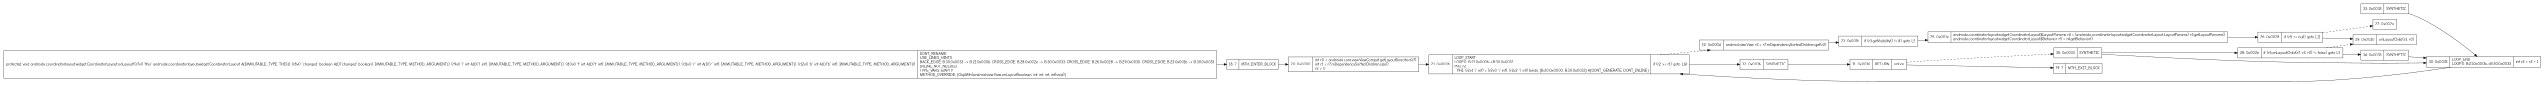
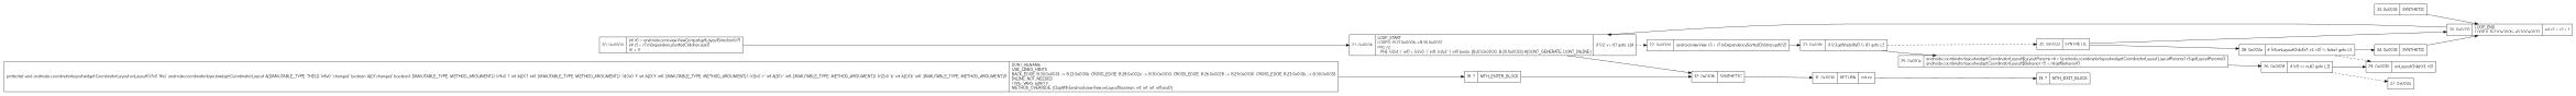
  digraph {
    fontname="Comic Neue"
    rankdir=LR
    node [fontname="Comic Neue" shape=record]
    edge [fontname="Comic Neue"]
    n1 [label="{18\:\ ?|MTH_ENTER_BLOCK\l}"]
    n2 [label="{20\:\ 0x0000|int r0 = androidx.core.view.ViewCompat.getLayoutDirection(r7)\lint r1 = r7.mDependencySortedChildren.size()\lr2 = 0\l}"]
    n3 [label="{21\:\ 0x000b|LOOP_START\lLOOP:0: B:21:0x000b\-\>B:30:0x0033\lPHI: r2 \l  PHI: (r2v1 'i' int) = (r2v0 'i' int), (r2v2 'i' int) binds: [B:20:0x0000, B:30:0x0033] A[DONT_GENERATE, DONT_INLINE]\l|if (r2 \>= r1) goto L14\l}"]
    n4 [label="{22\:\ 0x000d|android.view.View r3 = r7.mDependencySortedChildren.get(r2)\l}"]
    n5 [label="{32\:\ 0x0036|SYNTHETIC\l}"]
    n6 [label="{23\:\ 0x001b|if (r3.getVisibility() != 8) goto L5\l}"]
    n7 [label="{31\:\ 0x0036|RETURN\l|return\l}"]
    n8 [label="{25\:\ 0x001e|androidx.coordinatorlayout.widget.CoordinatorLayout$LayoutParams r4 = (androidx.coordinatorlayout.widget.CoordinatorLayout.LayoutParams) r3.getLayoutParams()\landroidx.coordinatorlayout.widget.CoordinatorLayout$Behavior r5 = r4.getBehavior()\l}"]
    n9 [label="{35\:\ 0x0033|SYNTHETIC\l}"]
    n10 [label="{26\:\ 0x0028|if (r5 == null) goto L11\l}"]
    n11 [label="{28\:\ 0x002e|if (r5.onLayoutChild(r7, r3, r0) != false) goto L9\l}"]
    n12 [label="{30\:\ 0x0033|LOOP_END\lLOOP:0: B:21:0x000b\-\>B:30:0x0033\l|int r2 = r2 + 1\l}"]
    n13 [label="{27\:\ 0x002a}"]
    n14 [label="{29\:\ 0x0030|onLayoutChild(r3, r0)\l}"]
    n15 [label="{34\:\ 0x0033|SYNTHETIC\l}"]
    n16 [label="{33\:\ 0x0033|SYNTHETIC\l}"]
    n17 [label="{19\:\ ?|MTH_EXIT_BLOCK\l}"]
    n18 [label="{protected void androidx.coordinatorlayout.widget.CoordinatorLayout.onLayout((r7v0 'this' androidx.coordinatorlayout.widget.CoordinatorLayout A[IMMUTABLE_TYPE, THIS]), (r8v0 'changed' boolean A[D('changed' boolean), IMMUTABLE_TYPE, METHOD_ARGUMENT]), (r9v0 'l' int A[D('l' int), IMMUTABLE_TYPE, METHOD_ARGUMENT]), (r10v0 't' int A[D('t' int), IMMUTABLE_TYPE, METHOD_ARGUMENT]), (r11v0 'r' int A[D('r' int), IMMUTABLE_TYPE, METHOD_ARGUMENT]), (r12v0 'b' int A[D('b' int), IMMUTABLE_TYPE, METHOD_ARGUMENT]))  | DONT_RENAME\lUSE_LINES_HINTS\lBACK_EDGE: B:30:0x0033 \-\> B:21:0x000b, CROSS_EDGE: B:28:0x002e \-\> B:30:0x0033, CROSS_EDGE: B:26:0x0028 \-\> B:29:0x0030, CROSS_EDGE: B:23:0x001b \-\> B:30:0x0033\lINLINE_NOT_NEEDED\lTYPE_VARS: EMPTY\lMETHOD_OVERRIDE: [ClspMth\{android.view.View.onLayout(boolean, int, int, int, int):void\}]\l}"]
-   n1 -> n2
+   n1 -> n5
    n2 -> n3
    n3 -> n4 [style=dashed]
    n3 -> n5
    n4 -> n6
    n5 -> n7
    n6 -> n8
-   n7 -> n9 [style=dashed]
+   n6 -> n9 [style=dashed]
    n7 -> n17
    n8 -> n10
    n9 -> n11
    n9 -> n12
    n10 -> n13 [style=dashed]
    n10 -> n14
    n11 -> n14 [style=dashed]
    n11 -> n15
    n12 -> n3
    n15 -> n12
    n16 -> n12
    n18 -> n1
  }
